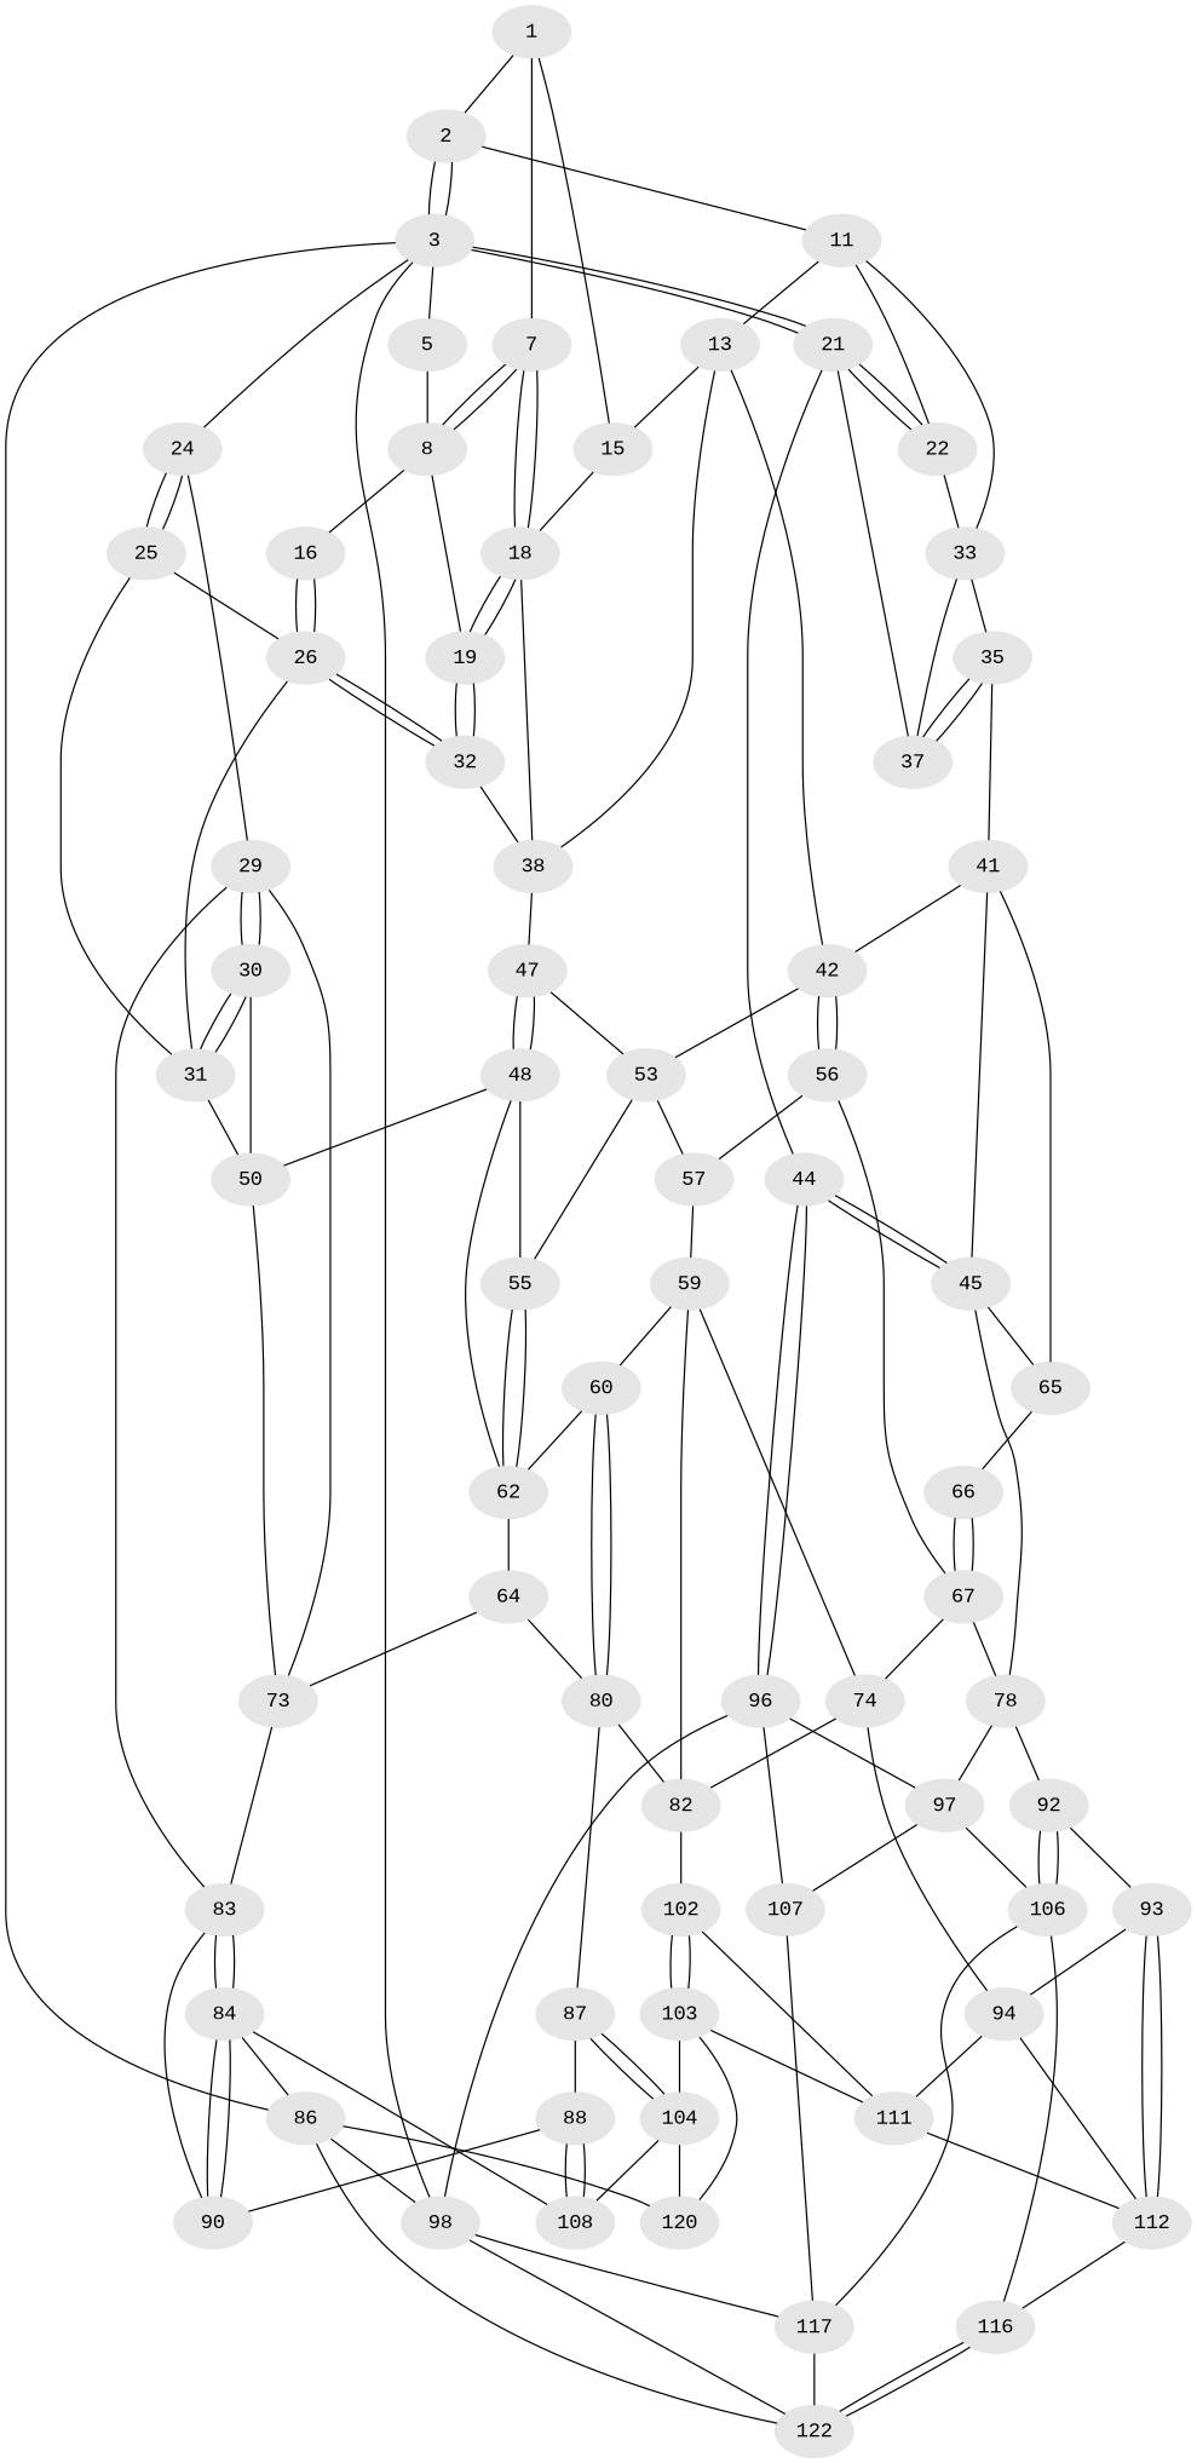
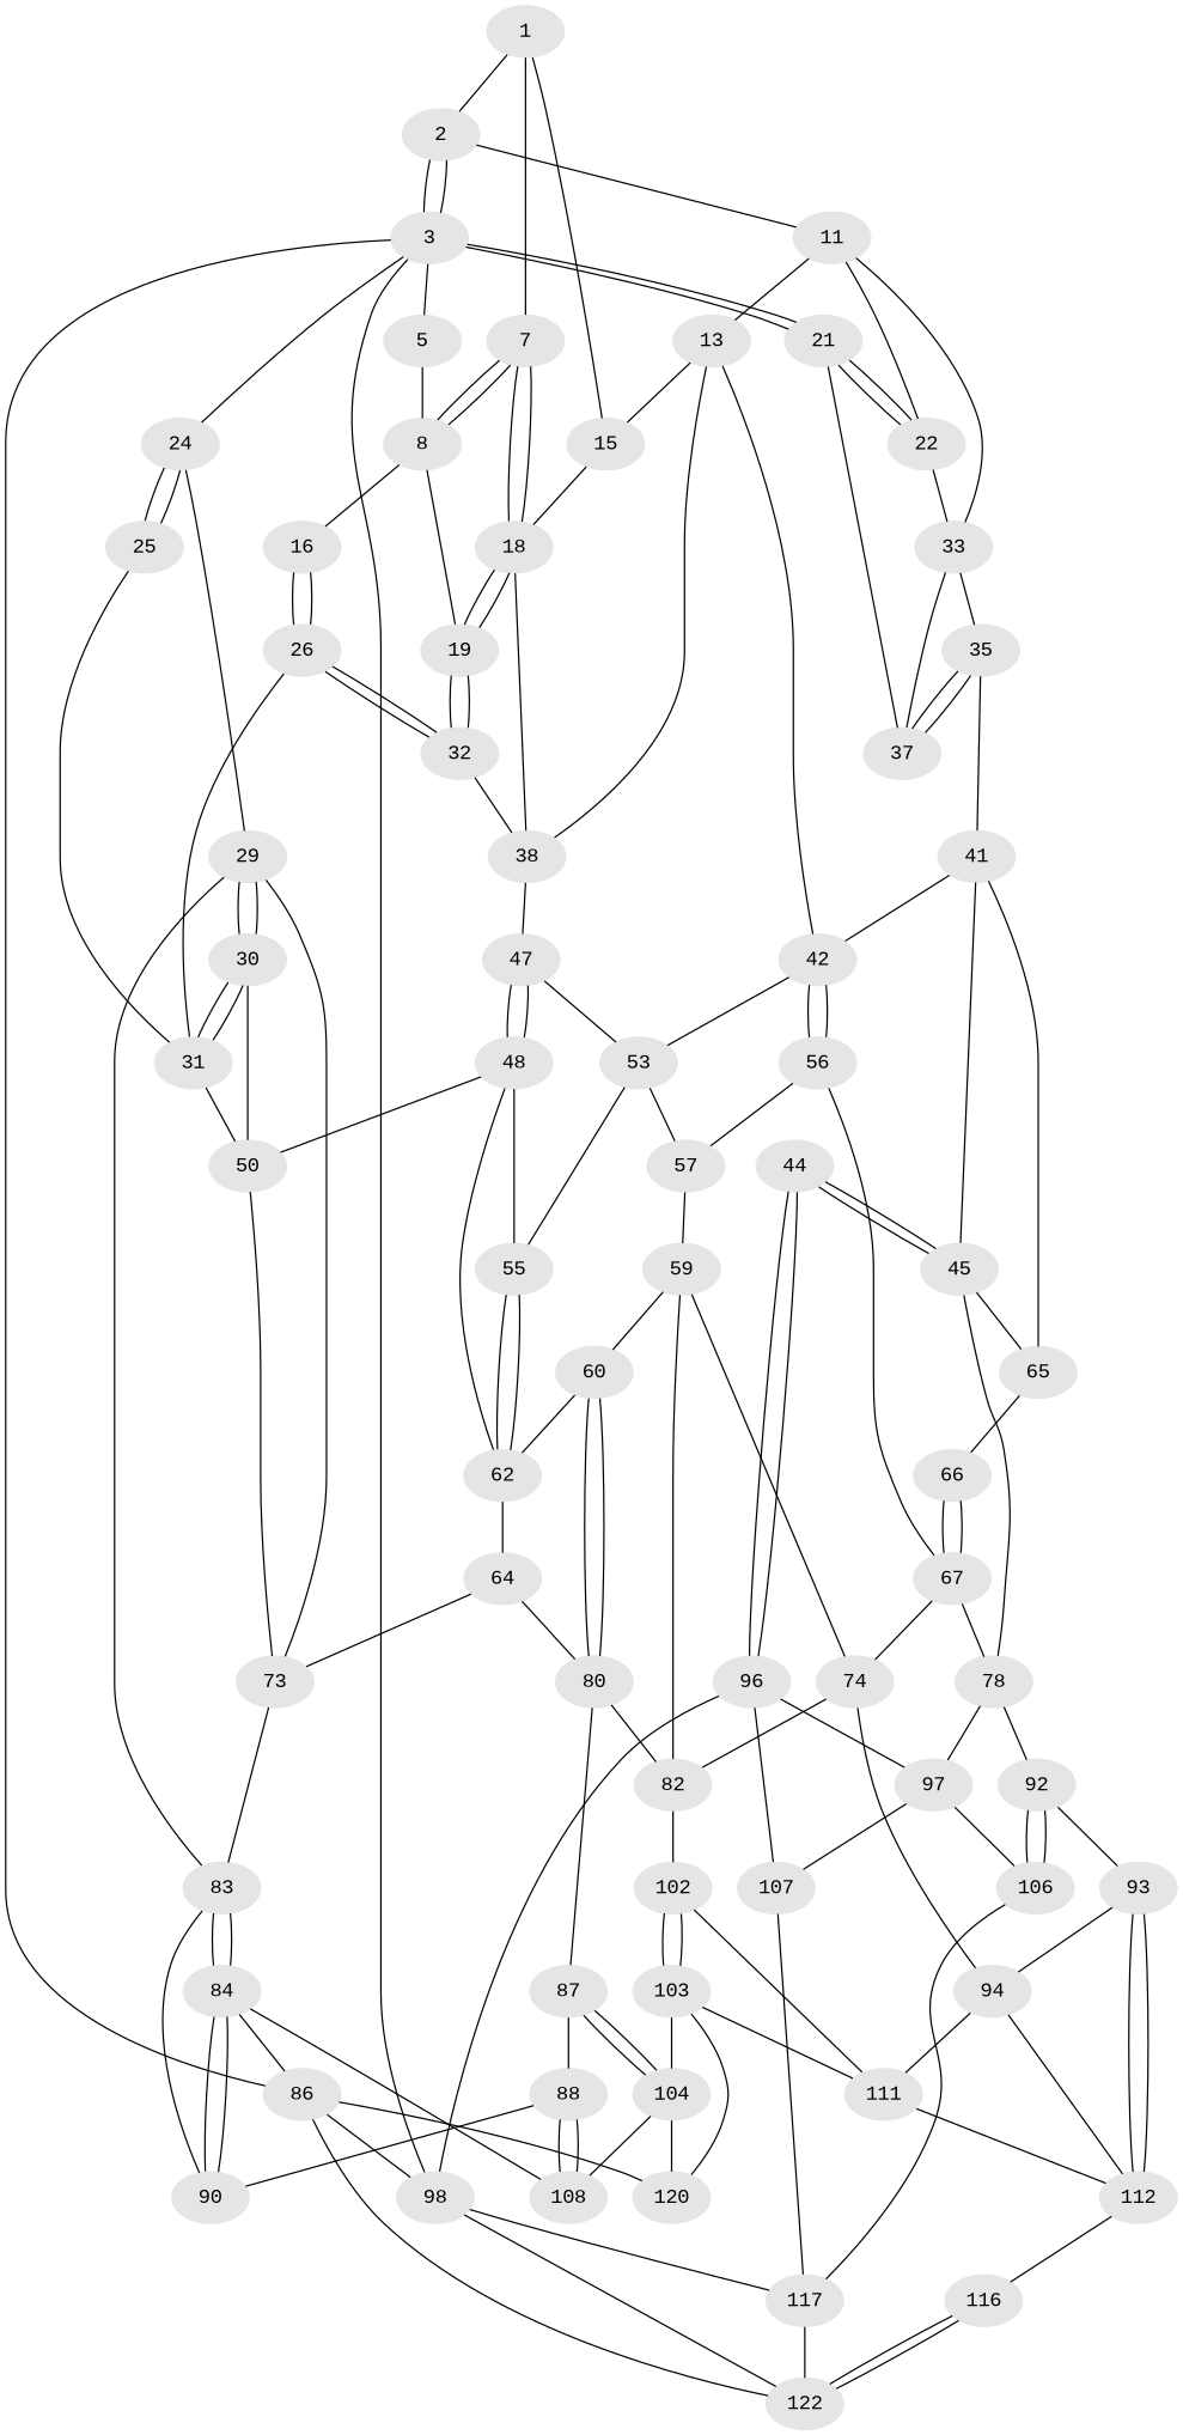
  graph {
    fontname="Liberation Mono"
    node [color=gray90 fontname="Liberation Mono" style=filled]
    edge [fontname="Liberation Mono"]
    1 [super="+6"]
    2
    7
    15
    3 [super="+4"]
    11 [super="+12"]
    8 [super="+9"]
    18 [super="+20"]
    5 [super="+10"]
    21 [super="+36"]
    24
    86 [super="+124"]
    98 [super="+99"]
    13 [super="+14"]
    22 [super="+23"]
    33 [super="+34"]
    37 [super="+40"]
    44
    25 [super="+28"]
    29 [super="+76"]
    120
    122 [super="+123"]
    117 [super="+121"]
    16 [super="+17"]
    19
    38 [super="+39"]
    26 [super="+27"]
    42 [super="+43"]
    35
    47
    53 [super="+54"]
    56 [super="+69"]
    32
    31 [super="+51"]
    45 [super="+70"]
    96 [super="+100"]
    30
    73 [super="+77"]
    83 [super="+91"]
    50 [super="+52"]
    84 [super="+85"]
    90
    41 [super="+46"]
    65 [super="+71"]
    48 [super="+49"]
    78 [super="+79"]
    66
    55
    57 [super="+58"]
    67 [super="+68"]
    97 [super="+105"]
    107
    92
    62 [super="+63"]
    64 [super="+72"]
    80 [super="+81"]
    59 [super="+75"]
    74 [super="+95"]
    60 [super="+61"]
    82 [super="+101"]
    94 [super="+110"]
    102
    87
    112 [super="+113"]
    111 [super="+118"]
    93
    106 [super="+115"]
    88 [super="+89"]
    104 [super="+114"]
    103 [super="+119"]
    108 [super="+109"]
    116
    1 -- 2
    1 -- 7
    1 -- 15
    2 -- 3
    2 -- 3
    2 -- 11
    7 -- 8
    7 -- 8
    7 -- 18
    7 -- 18
    15 -- 18
    3 -- 5
    3 -- 21
    3 -- 21
    3 -- 24
    3 -- 86
    3 -- 98
    11 -- 13
    11 -- 22
    11 -- 33
    8 -- 16
    8 -- 19
    18 -- 19
    18 -- 19
    18 -- 38
    5 -- 8
    21 -- 22
    21 -- 22
    21 -- 37
-   21 -- 44
    24 -- 25
    24 -- 25
    24 -- 29
    86 -- 98
    86 -- 120
    86 -- 122
    98 -- 122
    98 -- 117
    13 -- 15
    13 -- 38
    13 -- 42
    22 -- 33
    33 -- 37
    33 -- 35
    44 -- 45
    44 -- 45
    44 -- 96
    44 -- 96
-   25 -- 26
    25 -- 31
    29 -- 30
    29 -- 30
    29 -- 73
    29 -- 83
    117 -- 122
    16 -- 26
    16 -- 26
    19 -- 32
    19 -- 32
    38 -- 47
    26 -- 32
    26 -- 32
    26 -- 31
    42 -- 53
    42 -- 56
    42 -- 56
    35 -- 37
    35 -- 37
    35 -- 41
    47 -- 53
    47 -- 48
    47 -- 48
    53 -- 55
    53 -- 57
    56 -- 57 [weight=2]
    56 -- 67
    32 -- 38
    31 -- 50
    45 -- 65
    45 -- 78
    96 -- 98
    96 -- 97
    96 -- 107
    30 -- 31
    30 -- 31
    30 -- 50
    73 -- 83
    83 -- 84
    83 -- 84
    83 -- 90
    50 -- 73
    84 -- 86
    84 -- 90
    84 -- 90
    84 -- 108
    41 -- 42
    41 -- 45
    41 -- 65
    65 -- 66 [weight=2]
    48 -- 50
    48 -- 55
    48 -- 62
    78 -- 97
    78 -- 92
    66 -- 67
    66 -- 67
    55 -- 62
    55 -- 62
    57 -- 59
    67 -- 78
    67 -- 74
    97 -- 107
    97 -- 106
    107 -- 117
    92 -- 93
    92 -- 106
    92 -- 106
    62 -- 64
    64 -- 73
    64 -- 80
    80 -- 82
    80 -- 87
    59 -- 74
    59 -- 60
    59 -- 82
    74 -- 82
    74 -- 94
    60 -- 62 [weight=2]
    60 -- 80
    60 -- 80
    82 -- 102
    94 -- 112
    94 -- 111
    102 -- 111
    102 -- 103
    102 -- 103
    87 -- 88
    87 -- 104
    87 -- 104
    112 -- 116
    111 -- 112
    93 -- 94
    93 -- 112
    93 -- 112
    106 -- 117
-   106 -- 116
    88 -- 90
    88 -- 108 [weight=2]
    88 -- 108
    104 -- 120
    104 -- 108
    103 -- 120
    103 -- 111
    103 -- 104
    116 -- 122
    116 -- 122
  }
